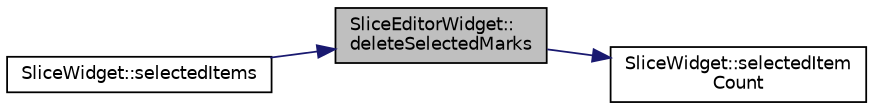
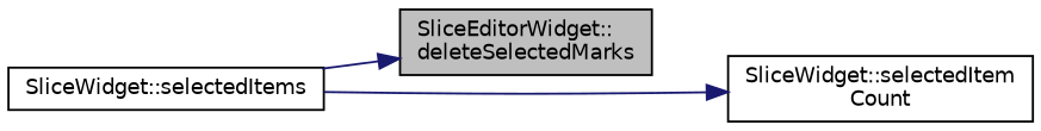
  digraph {
    rankdir=LR
    node [color=black fillcolor=white fontname=Helvetica fontsize=10 shape=record style=filled]
    edge [color=midnightblue fontname=Helvetica fontsize=10 labelfontname=Helvetica labelfontsize=10 style=solid]
    n1 [fillcolor=grey75 fontcolor=black height=0.2 label="SliceEditorWidget::\ldeleteSelectedMarks" width=0.4]
    n2 [height=0.2 label="SliceWidget::selectedItem\lCount" width=0.4]
    n3 [height=0.2 label="SliceWidget::selectedItems" width=0.4]
-   n1 -> n2
+   n3 -> n2
    n3 -> n1
  }
